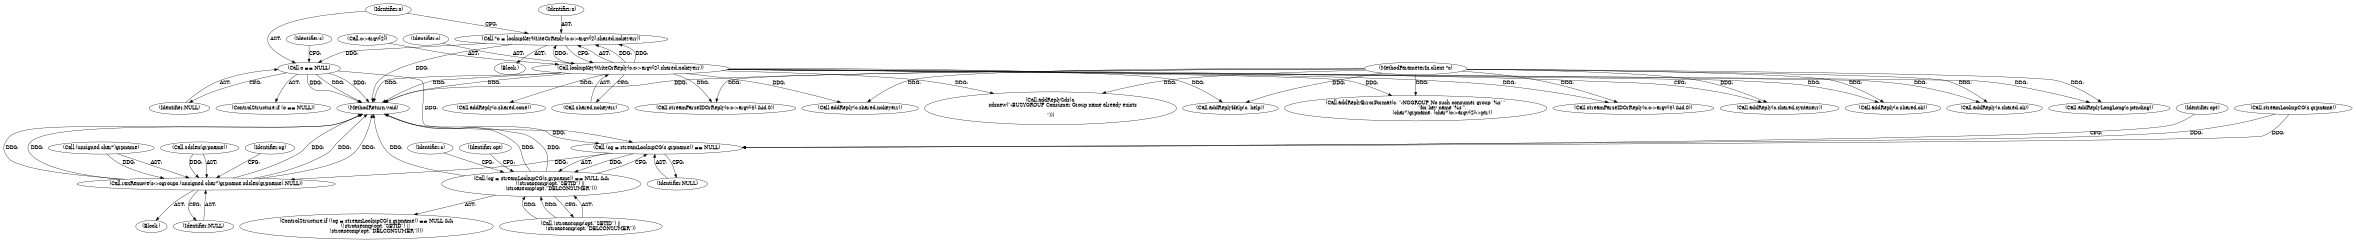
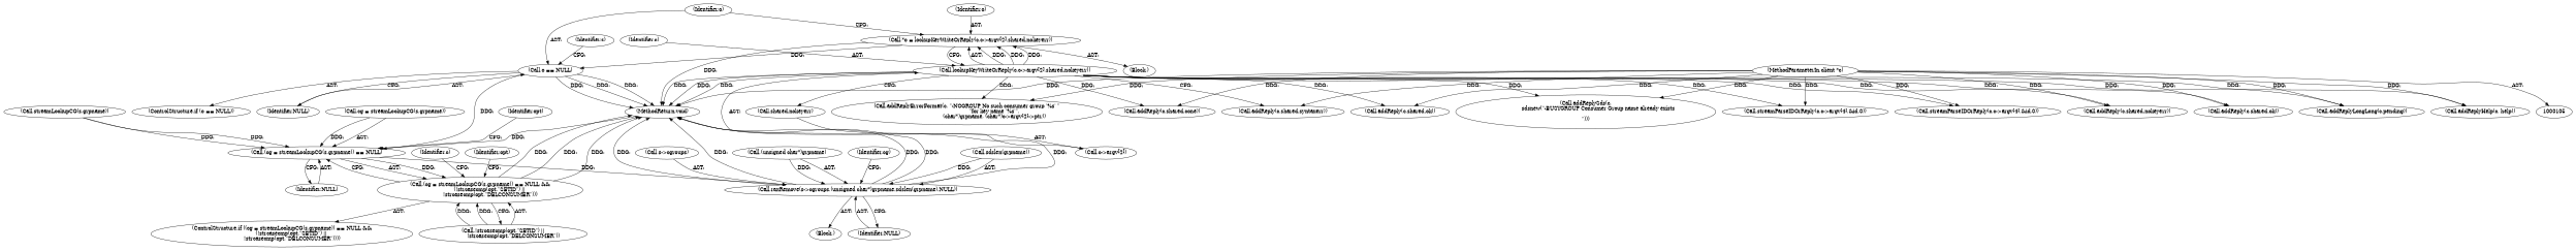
  digraph {
    n1 [label="(Call,*o = lookupKeyWriteOrReply(c,c->argv[2],shared.nokeyerr))"]
    n2 [label="(Call,lookupKeyWriteOrReply(c,c->argv[2],shared.nokeyerr))"]
    n3 [label="(Call,o == NULL)"]
    n4 [label="(MethodReturn,void)"]
    n5 [label="(Block,)"]
    n6 [label="(Call,addReplyErrorFormat(c, \"-NOGROUP No such consumer group '%s' \"\n                                   \"for key name '%s'\",\n                                   (char*)grpname, (char*)c->argv[2]->ptr))"]
    n7 [label="(Call,streamParseIDOrReply(c,c->argv[4],&id,0))"]
    n8 [label="(Call,addReply(c,shared.nokeyerr))"]
    n9 [label="(Call,addReplySds(c,\n                sdsnew(\"-BUSYGROUP Consumer Group name already exists\r\n\")))"]
    n10 [label="(Call,addReplyHelp(c, help))"]
    n11 [label="(Call,addReply(c,shared.cone))"]
    n12 [label="(Call,streamParseIDOrReply(c,c->argv[4],&id,0))"]
    n13 [label="(Call,addReply(c,shared.syntaxerr))"]
    n14 [label="(Call,shared.nokeyerr)"]
    n15 [label="(Call,addReply(c,shared.ok))"]
    n16 [label="(Call,addReply(c,shared.ok))"]
    n17 [label="(Call,addReplyLongLong(c,pending))"]
    n18 [label="(Call,(cg = streamLookupCG(s,grpname)) == NULL)"]
    n19 [label="(ControlStructure,if (o == NULL))"]
    n20 [label="(Identifier,NULL)"]
    n21 [label="(MethodParameterIn,client *c)"]
+   1000105
    n23 [label="(Call,(cg = streamLookupCG(s,grpname)) == NULL &&\n            (!strcasecmp(opt,\"SETID\") ||\n             !strcasecmp(opt,\"DELCONSUMER\")))"]
    n24 [label="(Call,raxRemove(s->cgroups,(unsigned char*)grpname,sdslen(grpname),NULL))"]
    n25 [label="(Identifier,NULL)"]
    n26 [label="(ControlStructure,if ((cg = streamLookupCG(s,grpname)) == NULL &&\n            (!strcasecmp(opt,\"SETID\") ||\n             !strcasecmp(opt,\"DELCONSUMER\"))))"]
    n27 [label="(Call,!strcasecmp(opt,\"SETID\") ||\n             !strcasecmp(opt,\"DELCONSUMER\"))"]
    n28 [label="(Block,)"]
    n29 [label="(Identifier,NULL)"]
    n30 [label="(Identifier,o)"]
    n31 [label="(Identifier,o)"]
    n32 [label="(Call,c->argv[2])"]
+   n33 [label="(Call,s->cgroups)"]
    n34 [label="(Call,(unsigned char*)grpname)"]
    n35 [label="(Call,sdslen(grpname))"]
    n36 [label="(Identifier,s)"]
+   n37 [label="(Call,cg = streamLookupCG(s,grpname))"]
    n38 [label="(Identifier,c)"]
    n39 [label="(Identifier,c)"]
    n40 [label="(Identifier,opt)"]
    n41 [label="(Call,streamLookupCG(s,grpname))"]
    n42 [label="(Identifier,opt)"]
    n43 [label="(Identifier,cg)"]
    n1 -> n2 [label="CFG: "]
    n1 -> n3 [label="DDG: "]
    n1 -> n4 [label="DDG: "]
    n1 -> n5 [label="AST: "]
    n2 -> n1 [label="AST: "]
    n2 -> n1 [label="DDG: "]
    n2 -> n1 [label="DDG: "]
    n2 -> n1 [label="DDG: "]
    n2 -> n4 [label="DDG: "]
    n2 -> n4 [label="DDG: "]
    n2 -> n4 [label="DDG: "]
    n2 -> n6 [label="DDG: "]
    n2 -> n7 [label="DDG: "]
    n2 -> n8 [label="DDG: "]
    n2 -> n9 [label="DDG: "]
    n2 -> n10 [label="DDG: "]
    n2 -> n11 [label="DDG: "]
    n2 -> n12 [label="DDG: "]
    n2 -> n13 [label="CFG: "]
    n2 -> n14 [label="CFG: "]
    n2 -> n15 [label="DDG: "]
    n2 -> n16 [label="DDG: "]
    n2 -> n17 [label="DDG: "]
    n3 -> n4 [label="DDG: "]
    n3 -> n4 [label="DDG: "]
    n3 -> n4 [label="DDG: "]
    n3 -> n18 [label="DDG: "]
    n3 -> n19 [label="AST: "]
    n3 -> n20 [label="CFG: "]
    n4 -> n18 [label="DDG: "]
-   n14 -> n2 [label="AST: "]
+   n14 -> n32 [label="AST: "]
    n18 -> n23 [label="AST: "]
    n18 -> n23 [label="DDG: "]
    n18 -> n24 [label="DDG: "]
    n18 -> n25 [label="CFG: "]
    n20 -> n3 [label="AST: "]
    n21 -> n4 [label="DDG: "]
    n21 -> n6 [label="DDG: "]
    n21 -> n7 [label="DDG: "]
    n21 -> n8 [label="DDG: "]
    n21 -> n9 [label="DDG: "]
    n21 -> n10 [label="DDG: "]
+   n21 -> n11 [label="DDG: "]
    n21 -> n12 [label="DDG: "]
    n21 -> n13 [label="DDG: "]
    n21 -> n15 [label="DDG: "]
    n21 -> n16 [label="DDG: "]
    n21 -> n17 [label="DDG: "]
+   n21 -> 1000105 [label="AST: "]
    n23 -> n4 [label="DDG: "]
    n23 -> n4 [label="DDG: "]
    n23 -> n4 [label="DDG: "]
    n23 -> n18 [label="CFG: "]
    n23 -> n26 [label="AST: "]
    n23 -> n27 [label="CFG: "]
    n24 -> n4 [label="DDG: "]
    n24 -> n4 [label="DDG: "]
    n24 -> n4 [label="DDG: "]
    n24 -> n4 [label="DDG: "]
    n24 -> n4 [label="DDG: "]
    n24 -> n28 [label="AST: "]
    n24 -> n29 [label="CFG: "]
    n25 -> n18 [label="AST: "]
    n27 -> n23 [label="AST: "]
    n27 -> n23 [label="DDG: "]
    n27 -> n23 [label="DDG: "]
    n29 -> n24 [label="AST: "]
    n30 -> n1 [label="CFG: "]
    n30 -> n3 [label="AST: "]
    n31 -> n1 [label="AST: "]
    n32 -> n2 [label="AST: "]
+   n33 -> n24 [label="AST: "]
    n34 -> n24 [label="AST: "]
    n34 -> n24 [label="DDG: "]
    n35 -> n24 [label="AST: "]
    n35 -> n24 [label="DDG: "]
    n36 -> n3 [label="CFG: "]
+   n37 -> n18 [label="AST: "]
+   n37 -> n18 [label="DDG: "]
    n38 -> n23 [label="CFG: "]
    n39 -> n2 [label="AST: "]
    n40 -> n18 [label="CFG: "]
    n41 -> n18 [label="DDG: "]
    n41 -> n18 [label="DDG: "]
    n42 -> n23 [label="CFG: "]
    n43 -> n24 [label="CFG: "]
  }
